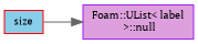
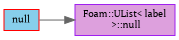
  digraph {
    rankdir=LR
    fontname="PT Serif"
    node [fontname="PT Serif" fontsize=10 shape=record style=filled]
-   n1 [color=red fillcolor=skyblue fontcolor=black height=0.2 label=size width=0.4]
+   n1 [color=red fillcolor=skyblue fontcolor=black height=0.2 label=null width=0.4]
    n2 [color=purple height=0.2 label="Foam::UList\< label\l \>::null" width=0.4 fillcolor=plum]
    n1 -> n2 [color=gray40 fontname="PT Serif" fontsize=10 labelfontname=Helvetica labelfontsize=10 style=solid]
  }
